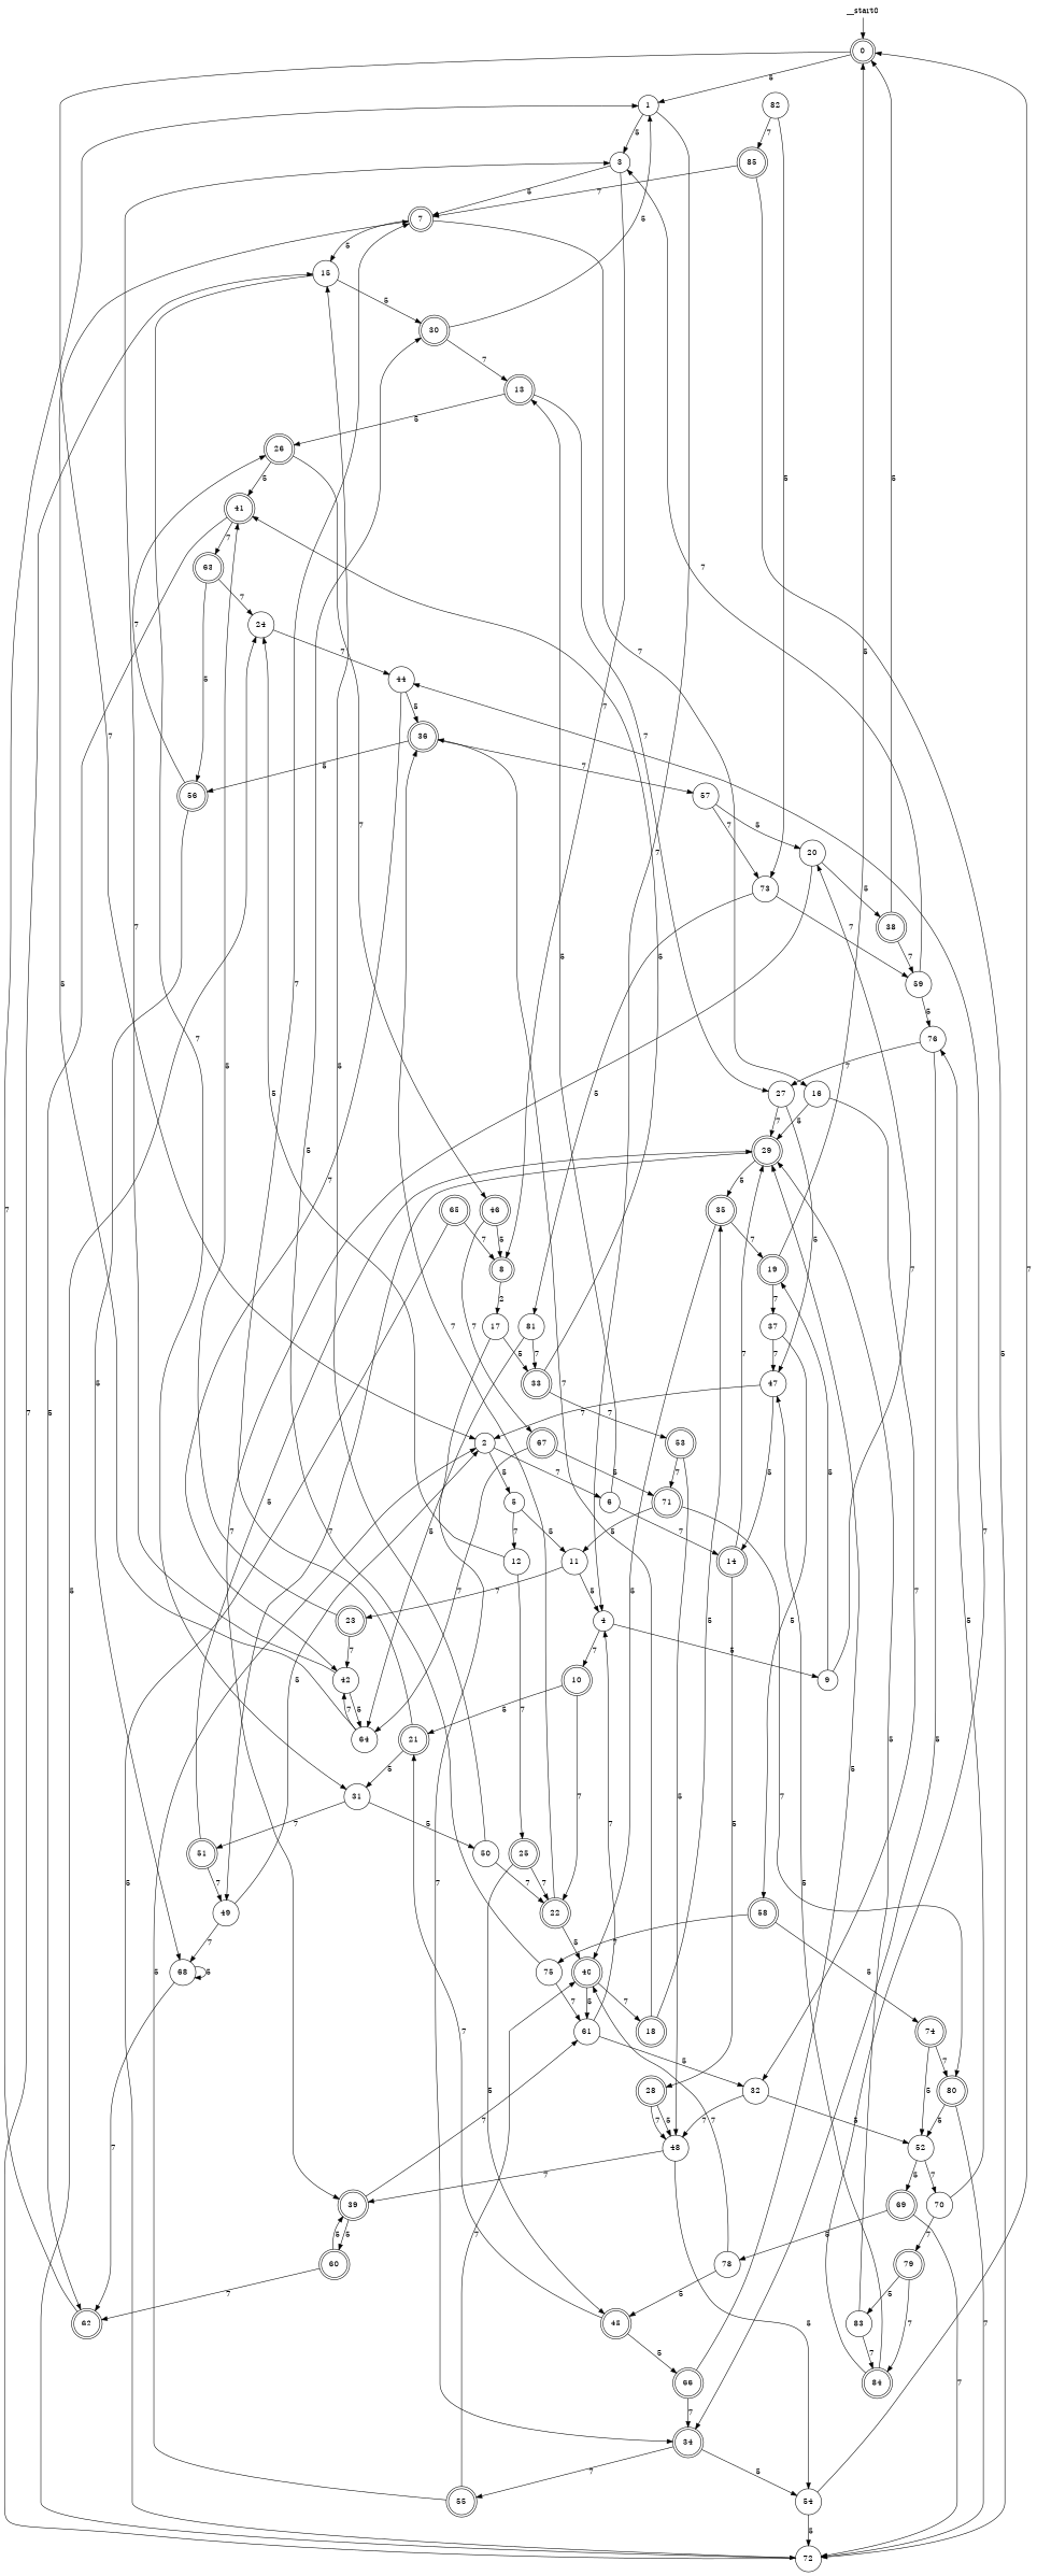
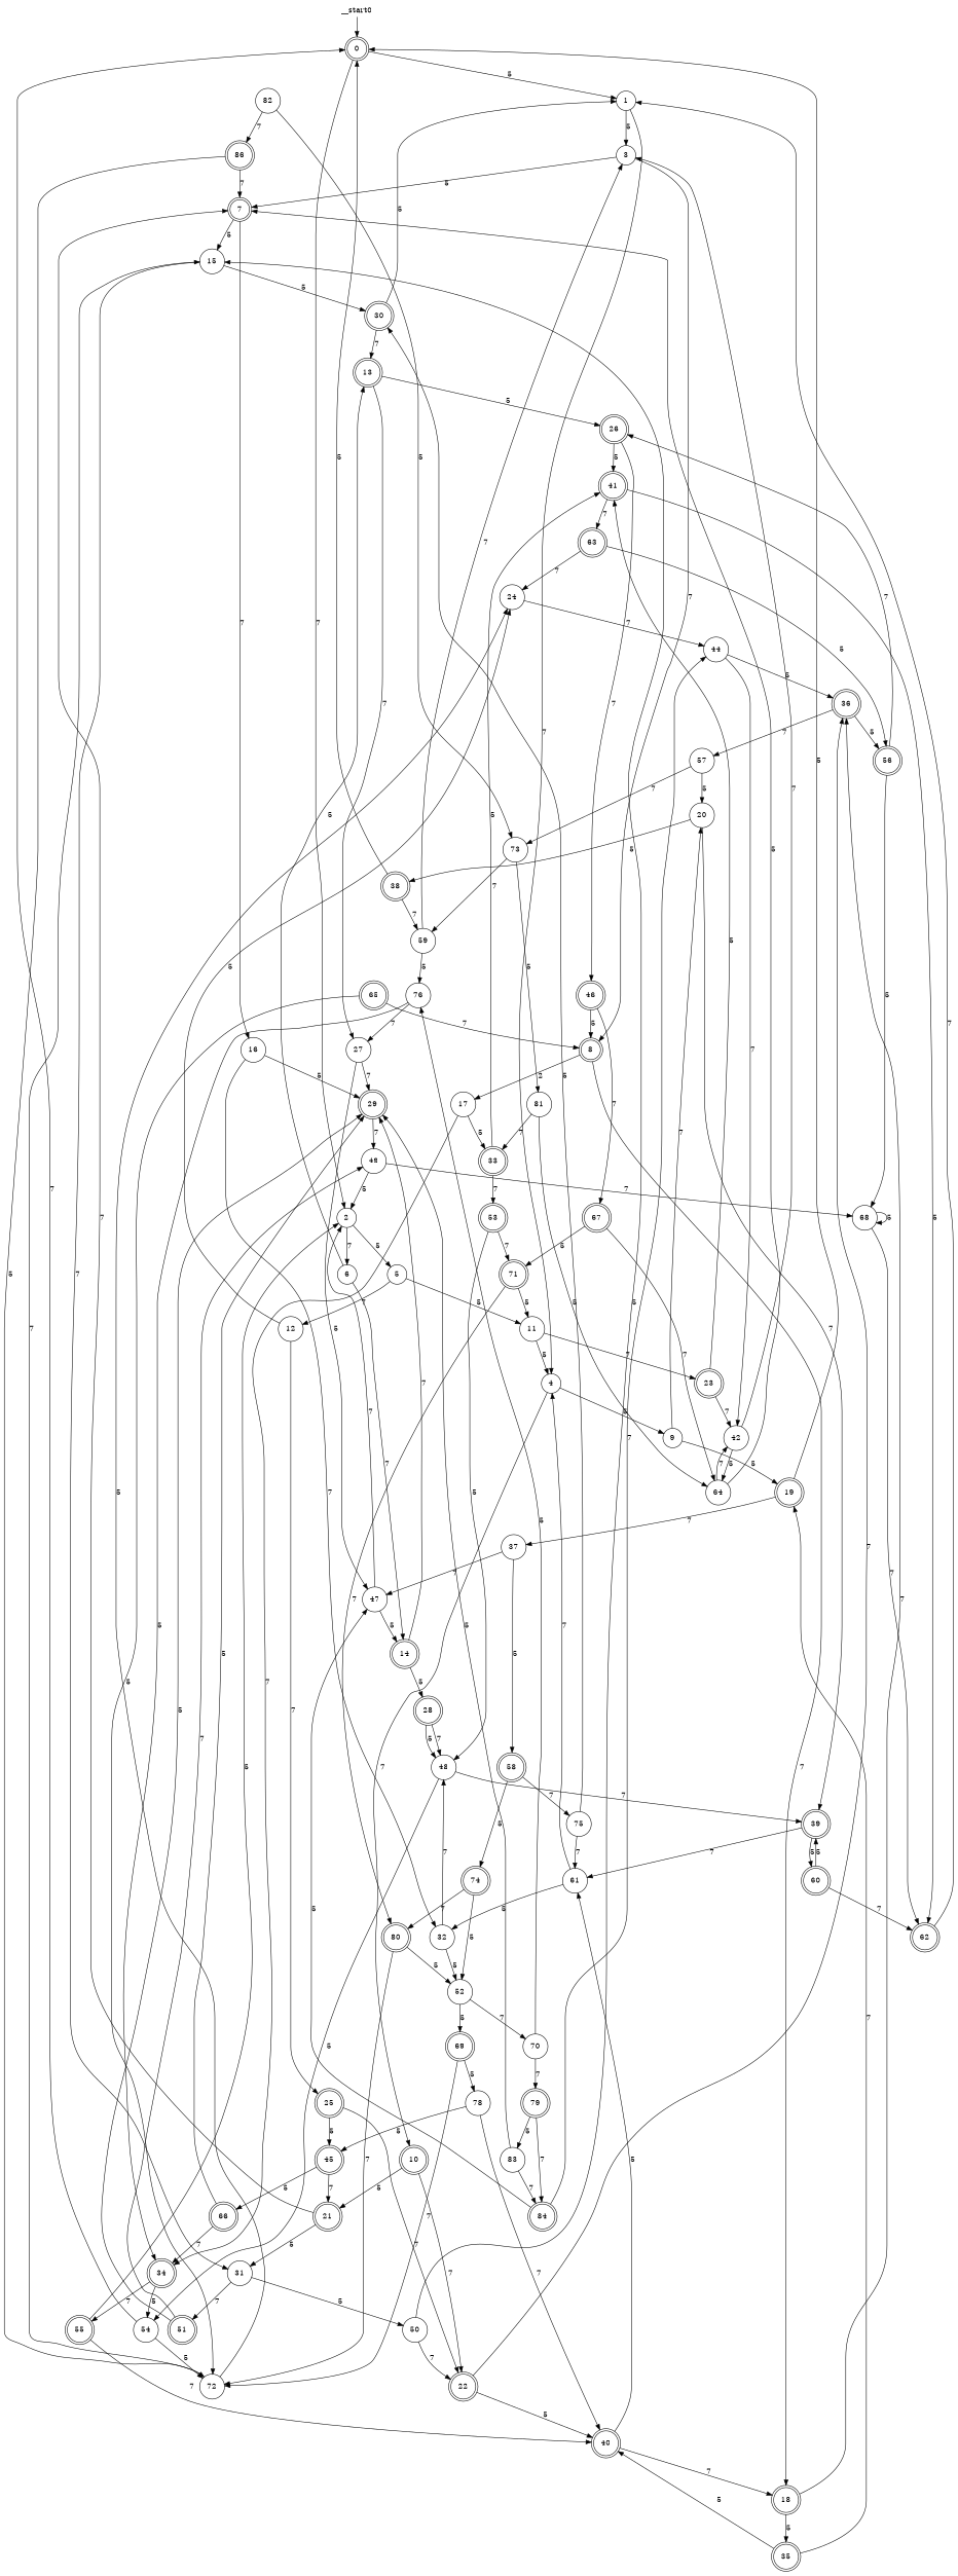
  digraph {
    node [shape=doublecircle]
    n1 [label=0]
    n2 [label=1 shape=circle]
    n3 [label=2 shape=circle]
    n4 [label=3 shape=circle]
    n5 [label=4 shape=circle]
    n6 [label=5 shape=circle]
    n7 [label=6 shape=circle]
    n8 [label=7]
    n9 [label=8]
    n10 [label=9 shape=circle]
    n11 [label=10]
    n12 [label=11 shape=circle]
    n13 [label=12 shape=circle]
    n14 [label=13]
    n15 [label=14]
    n16 [label=15 shape=circle]
    n17 [label=16 shape=circle]
    n18 [label=17 shape=circle]
    n19 [label=18]
    n20 [label=19]
    n21 [label=20 shape=circle]
    n22 [label=21]
    n23 [label=22]
    n24 [label=23]
    n25 [label=24 shape=circle]
    n26 [label=25]
    n27 [label=26]
    n28 [label=27 shape=circle]
    n29 [label=28]
    n30 [label=29]
    n31 [label=30]
    n32 [label=31 shape=circle]
    n33 [label=32 shape=circle]
    n34 [label=33]
    n35 [label=34]
    n36 [label=35]
    n37 [label=36]
    n38 [label=37 shape=circle]
    n39 [label=38]
    n40 [label=39]
    n41 [label=40]
    n42 [label=41]
    n43 [label=42 shape=circle]
    n44 [label=44 shape=circle]
    n45 [label=45]
    n46 [label=46]
    n47 [label=47 shape=circle]
    n48 [label=48 shape=circle]
    n49 [label=49 shape=circle]
    n50 [label=50 shape=circle]
    n51 [label=51]
    n52 [label=52 shape=circle]
    n53 [label=53]
    n54 [label=54 shape=circle]
    n55 [label=55]
    n56 [label=56]
    n57 [label=57 shape=circle]
    n58 [label=58]
    n59 [label=59 shape=circle]
    n60 [label=60]
    n61 [label=61 shape=circle]
    n62 [label=62]
    n63 [label=63]
    n64 [label=64 shape=circle]
    n65 [label=66]
    n66 [label=67]
    n67 [label=68 shape=circle]
    n68 [label=69]
    n69 [label=70 shape=circle]
    n70 [label=71]
    n71 [label=72 shape=circle]
    n72 [label=73 shape=circle]
    n73 [label=74]
    n74 [label=75 shape=circle]
    n75 [label=76 shape=circle]
    n76 [label=65]
    n77 [label=78 shape=circle]
    n78 [label=79]
    n79 [label=80]
    n80 [label=81 shape=circle]
    n81 [label=83 shape=circle]
    n82 [label=84]
    n83 [label=82 shape=circle]
-   n84 [label=85]
+   n84 [label=86]
    __start0 [height=0 shape=none width=0]
    n1 -> n2 [label=5]
    n1 -> n3 [label=7]
    n2 -> n4 [label=5]
    n2 -> n5 [label=7]
    n3 -> n6 [label=5]
    n3 -> n7 [label=7]
    n4 -> n8 [label=5]
    n4 -> n9 [label=7]
    n5 -> n10 [label=5]
    n5 -> n11 [label=7]
    n6 -> n12 [label=5]
    n6 -> n13 [label=7]
    n7 -> n14 [label=5]
    n7 -> n15 [label=7]
    n8 -> n16 [label=5]
    n8 -> n17 [label=7]
    n9 -> n18 [label=2]
+   n9 -> n19 [label=7]
    n10 -> n20 [label=5]
    n10 -> n21 [label=7]
    n11 -> n22 [label=5]
    n11 -> n23 [label=7]
    n12 -> n5 [label=5]
    n12 -> n24 [label=7]
    n13 -> n25 [label=5]
    n13 -> n26 [label=7]
    n14 -> n27 [label=5]
    n14 -> n28 [label=7]
    n15 -> n29 [label=5]
    n15 -> n30 [label=7]
    n16 -> n31 [label=5]
    n16 -> n32 [label=7]
    n17 -> n30 [label=5]
    n17 -> n33 [label=7]
    n18 -> n34 [label=5]
    n18 -> n35 [label=7]
    n19 -> n36 [label=5]
    n19 -> n37 [label=7]
    n20 -> n1 [label=5]
    n20 -> n38 [label=7]
    n21 -> n39 [label=5]
    n21 -> n40 [label=7]
    n22 -> n8 [label=7]
    n22 -> n32 [label=5]
    n23 -> n37 [label=7]
    n23 -> n41 [label=5]
    n24 -> n42 [label=5]
    n24 -> n43 [label=7]
    n25 -> n44 [label=7]
    n26 -> n23 [label=7]
    n26 -> n45 [label=5]
    n27 -> n42 [label=5]
    n27 -> n46 [label=7]
    n28 -> n30 [label=7]
    n28 -> n47 [label=5]
    n29 -> n48 [label=5]
    n29 -> n48 [label=7]
-   n30 -> n36 [label=5]
    n30 -> n49 [label=7]
    n31 -> n2 [label=5]
    n31 -> n14 [label=7]
    n32 -> n50 [label=5]
    n32 -> n51 [label=7]
    n33 -> n48 [label=7]
    n33 -> n52 [label=5]
    n34 -> n42 [label=5]
    n34 -> n53 [label=7]
    n35 -> n54 [label=5]
    n35 -> n55 [label=7]
    n36 -> n20 [label=7]
    n36 -> n41 [label=5]
    n37 -> n56 [label=5]
    n37 -> n57 [label=7]
    n38 -> n47 [label=7]
    n38 -> n58 [label=5]
    n39 -> n1 [label=5]
    n39 -> n59 [label=7]
    n40 -> n60 [label=5]
    n40 -> n61 [label=7]
    n41 -> n19 [label=7]
    n41 -> n61 [label=5]
    n42 -> n62 [label=5]
    n42 -> n63 [label=7]
    n43 -> n4 [label=7]
    n43 -> n64 [label=5]
    n44 -> n37 [label=5]
    n44 -> n43 [label=7]
    n45 -> n22 [label=7]
    n45 -> n65 [label=5]
    n46 -> n9 [label=5]
    n46 -> n66 [label=7]
    n47 -> n3 [label=7]
    n47 -> n15 [label=5]
    n48 -> n40 [label=7]
    n48 -> n54 [label=5]
    n49 -> n3 [label=5]
    n49 -> n67 [label=7]
    n50 -> n16 [label=5]
    n50 -> n23 [label=7]
    n51 -> n30 [label=5]
    n51 -> n49 [label=7]
    n52 -> n68 [label=5]
    n52 -> n69 [label=7]
    n53 -> n48 [label=5]
    n53 -> n70 [label=7]
    n54 -> n1 [label=7]
    n54 -> n71 [label=5]
    n55 -> n3 [label=5]
    n55 -> n41 [label=7]
    n56 -> n27 [label=7]
    n56 -> n67 [label=5]
    n57 -> n21 [label=5]
    n57 -> n72 [label=7]
    n58 -> n73 [label=5]
    n58 -> n74 [label=7]
    n59 -> n4 [label=7]
    n59 -> n75 [label=5]
    n60 -> n40 [label=5]
    n60 -> n62 [label=7]
    n61 -> n5 [label=7]
    n61 -> n33 [label=5]
    n62 -> n2 [label=7]
    n63 -> n25 [label=7]
    n63 -> n56 [label=5]
    n64 -> n8 [label=5]
    n64 -> n43 [label=7]
    n65 -> n30 [label=5]
    n65 -> n35 [label=7]
    n66 -> n64 [label=7]
    n66 -> n70 [label=5]
    n67 -> n62 [label=7]
    n67 -> n67 [label=5]
    n68 -> n71 [label=7]
    n68 -> n77 [label=5]
    n69 -> n75 [label=5]
    n69 -> n78 [label=7]
    n70 -> n12 [label=5]
    n70 -> n79 [label=7]
    n71 -> n16 [label=7]
    n71 -> n25 [label=5]
    n72 -> n59 [label=7]
    n72 -> n80 [label=5]
    n73 -> n52 [label=5]
    n73 -> n79 [label=7]
    n74 -> n31 [label=5]
    n74 -> n61 [label=7]
    n75 -> n28 [label=7]
    n75 -> n35 [label=5]
    n76 -> n9 [label=7]
    n76 -> n71 [label=5]
    n77 -> n41 [label=7]
    n77 -> n45 [label=5]
    n78 -> n81 [label=5]
    n78 -> n82 [label=7]
    n79 -> n52 [label=5]
    n79 -> n71 [label=7]
    n80 -> n34 [label=7]
    n80 -> n64 [label=5]
    n81 -> n30 [label=5]
    n81 -> n82 [label=7]
    n82 -> n44 [label=7]
    n82 -> n47 [label=5]
    n83 -> n72 [label=5]
    n83 -> n84 [label=7]
    n84 -> n8 [label=7]
    n84 -> n71 [label=5]
    __start0 -> n1
  }
